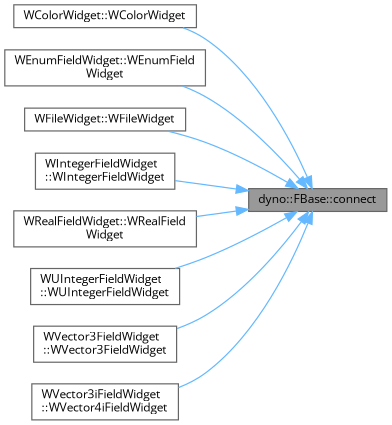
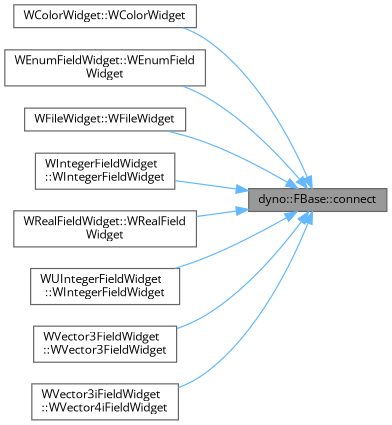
  digraph {
    fontname="Open Sans"
    rankdir=RL
    node [color=grey40 fillcolor=white fontname="Open Sans" fontsize=10 shape=box style=filled]
    edge [color=steelblue1 dir=back fontname="Open Sans" fontsize=10 labelfontname=Helvetica labelfontsize=10 style=solid]
    n1 [color=gray40 fillcolor=grey60 fontcolor=black height=0.2 label="dyno::FBase::connect" width=0.4]
    n2 [height=0.2 label="WColorWidget::WColorWidget" width=0.4]
    n3 [height=0.2 label="WEnumFieldWidget::WEnumField\lWidget" width=0.4]
    n4 [height=0.2 label="WFileWidget::WFileWidget" width=0.4]
    n5 [height=0.2 label="WIntegerFieldWidget\l::WIntegerFieldWidget" width=0.4]
    n6 [height=0.2 label="WRealFieldWidget::WRealField\lWidget" width=0.4]
-   n7 [height=0.2 label="WUIntegerFieldWidget\l::WUIntegerFieldWidget" width=0.4]
+   n7 [height=0.2 label="WUIntegerFieldWidget\l::WIntegerFieldWidget" width=0.4]
    n8 [height=0.2 label="WVector3FieldWidget\l::WVector3FieldWidget" width=0.4]
    n9 [height=0.2 label="WVector3iFieldWidget\l::WVector4iFieldWidget" width=0.4]
    n1 -> n2
    n1 -> n3
    n1 -> n4
    n1 -> n5
    n1 -> n6
    n1 -> n7
    n1 -> n8
    n1 -> n9
  }
